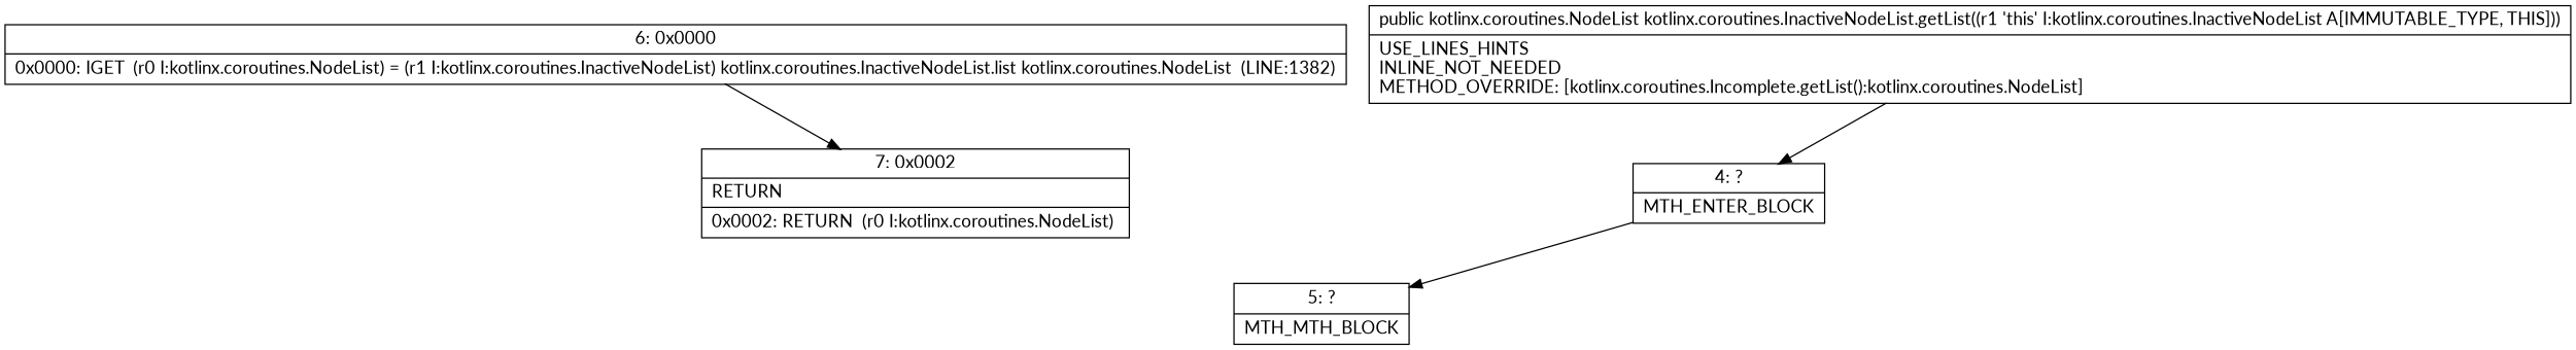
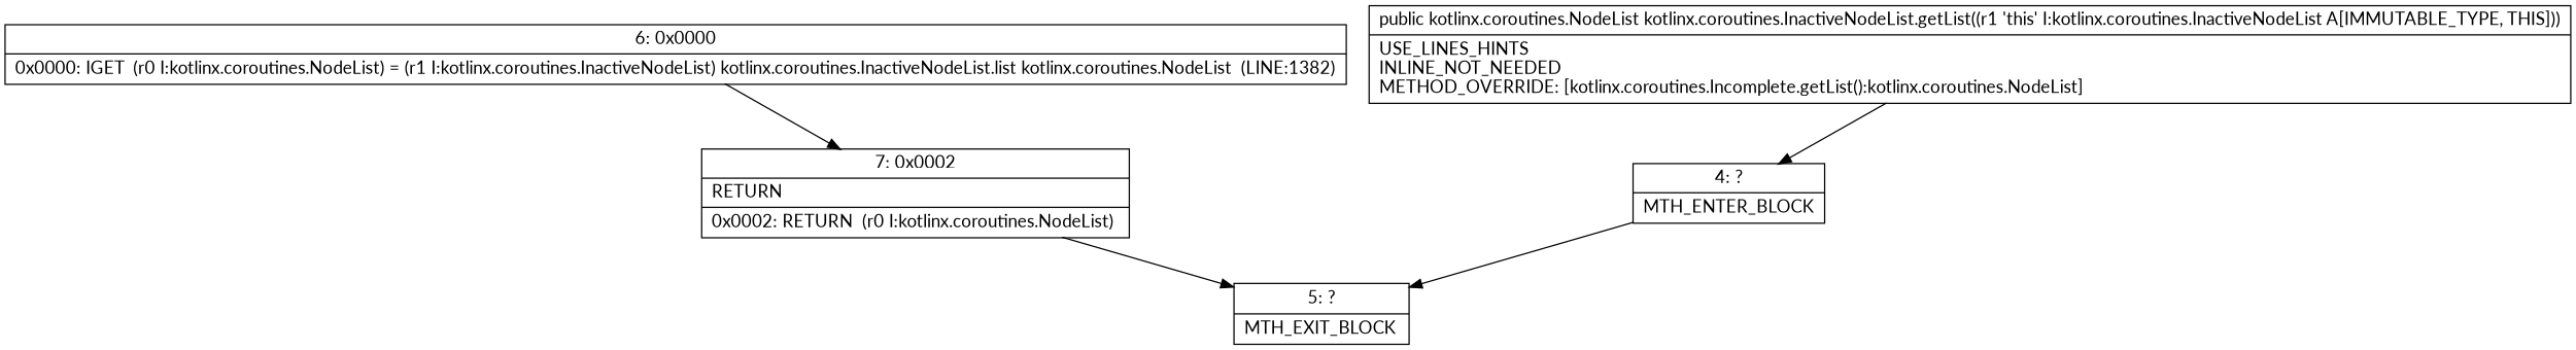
  digraph {
    fontname=Lato
    node [fontname=Lato shape=record]
    edge [fontname=Lato]
    n1 [label="{4\:\ ?|MTH_ENTER_BLOCK\l}"]
-   n2 [label="{5\:\ ?|MTH_MTH_BLOCK\l}"]
+   n2 [label="{5\:\ ?|MTH_EXIT_BLOCK\l}"]
    n3 [label="{6\:\ 0x0000|0x0000: IGET  (r0 I:kotlinx.coroutines.NodeList) = (r1 I:kotlinx.coroutines.InactiveNodeList) kotlinx.coroutines.InactiveNodeList.list kotlinx.coroutines.NodeList  (LINE:1382)\l}"]
    n4 [label="{7\:\ 0x0002|RETURN\l|0x0002: RETURN  (r0 I:kotlinx.coroutines.NodeList) \l}"]
    n5 [label="{public kotlinx.coroutines.NodeList kotlinx.coroutines.InactiveNodeList.getList((r1 'this' I:kotlinx.coroutines.InactiveNodeList A[IMMUTABLE_TYPE, THIS]))  | USE_LINES_HINTS\lINLINE_NOT_NEEDED\lMETHOD_OVERRIDE: [kotlinx.coroutines.Incomplete.getList():kotlinx.coroutines.NodeList]\l}"]
    n1 -> n2
    n3 -> n4
+   n4 -> n2
    n5 -> n1
  }
